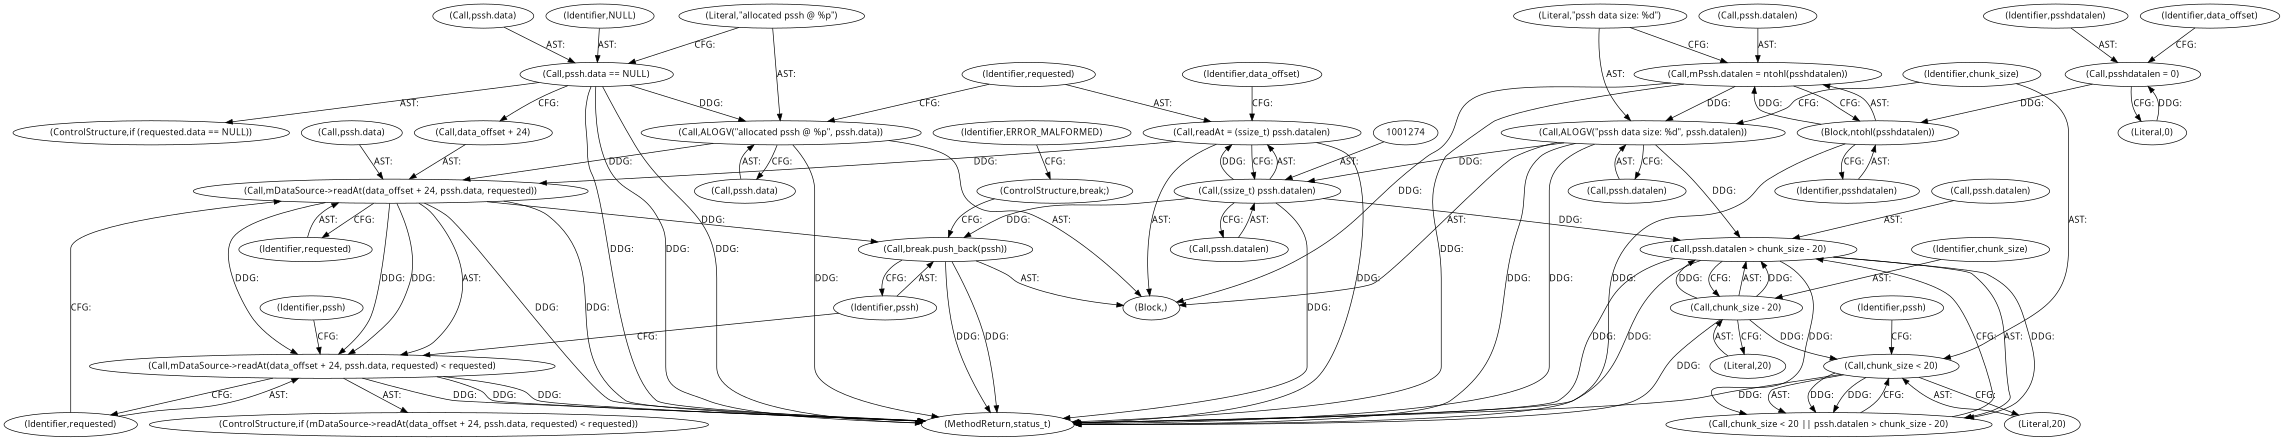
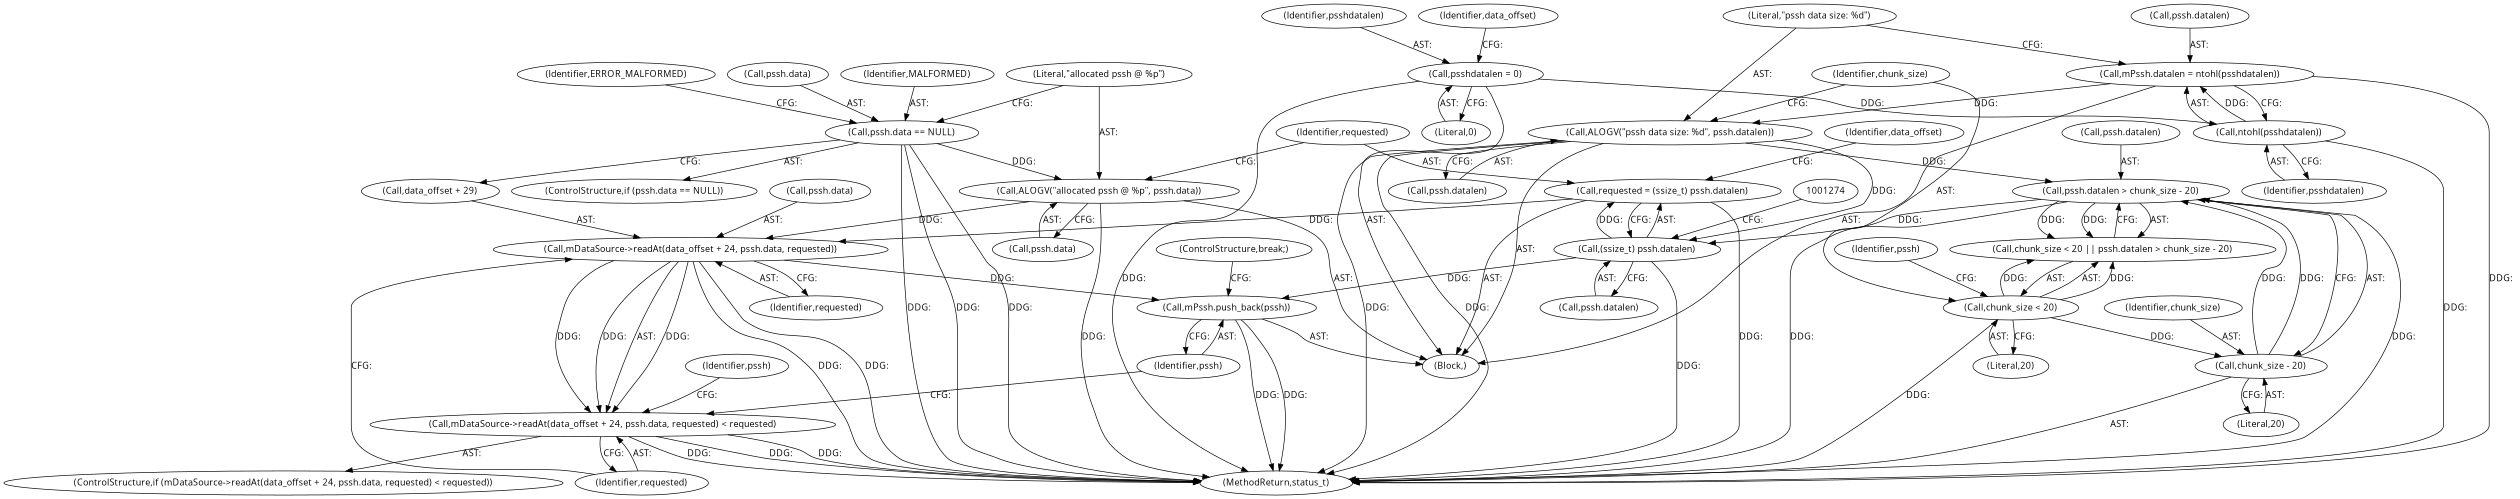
  digraph {
    fontname="Open Sans"
    node [fontname="Open Sans"]
    edge [fontname="Open Sans"]
    n1 [label="(Call,mDataSource->readAt(data_offset + 24, pssh.data, requested))"]
    n2 [label="(Call,mDataSource->readAt(data_offset + 24, pssh.data, requested) < requested)"]
-   n3 [label="(Call,break.push_back(pssh))"]
+   n3 [label="(Call,mPssh.push_back(pssh))"]
    n4 [label="(MethodReturn,status_t)"]
    n5 [label="(Identifier,requested)"]
    n6 [label="(ControlStructure,if (mDataSource->readAt(data_offset + 24, pssh.data, requested) < requested))"]
    n7 [label="(Identifier,requested)"]
    n8 [label="(Block,)"]
    n9 [label="(Identifier,pssh)"]
    n10 [label="(Call,ALOGV(\"allocated pssh @ %p\", pssh.data))"]
    n11 [label="(Call,pssh.data)"]
    n12 [label="(Call,pssh.data == NULL)"]
-   n13 [label="(ControlStructure,if (requested.data == NULL))"]
-   n14 [label="(Call,data_offset + 24)"]
-   n15 [label="(Identifier,NULL)"]
-   n16 [label="(Call,readAt = (ssize_t) pssh.datalen)"]
+   n13 [label="(ControlStructure,if (pssh.data == NULL))"]
+   n14 [label="(Call,data_offset + 29)"]
+   n15 [label="(Identifier,MALFORMED)"]
+   n16 [label="(Call,requested = (ssize_t) pssh.datalen)"]
    n17 [label="(Call,(ssize_t) pssh.datalen)"]
    n18 [label="(Call,pssh.datalen)"]
    n19 [label="(Call,pssh.datalen > chunk_size - 20)"]
    n20 [label="(Call,chunk_size - 20)"]
    n21 [label="(Call,chunk_size < 20 || pssh.datalen > chunk_size - 20)"]
    n22 [label="(Literal,20)"]
    n23 [label="(Call,chunk_size < 20)"]
    n24 [label="(Call,ALOGV(\"pssh data size: %d\", pssh.datalen))"]
    n25 [label="(Call,pssh.datalen)"]
    n26 [label="(Call,mPssh.datalen = ntohl(psshdatalen))"]
-   n27 [label="(Block,ntohl(psshdatalen))"]
+   n27 [label="(Call,ntohl(psshdatalen))"]
    n28 [label="(Identifier,psshdatalen)"]
    n29 [label="(Call,psshdatalen = 0)"]
    n30 [label="(Literal,0)"]
    n31 [label="(Literal,20)"]
    n32 [label="(Call,pssh.data)"]
    n33 [label="(Literal,\"allocated pssh @ %p\")"]
    n34 [label="(Identifier,chunk_size)"]
    n35 [label="(ControlStructure,break;)"]
    n36 [label="(Identifier,pssh)"]
    n37 [label="(Identifier,chunk_size)"]
    n38 [label="(Identifier,data_offset)"]
    n39 [label="(Call,pssh.datalen)"]
    n40 [label="(Identifier,ERROR_MALFORMED)"]
    n41 [label="(Call,pssh.data)"]
    n42 [label="(Identifier,requested)"]
    n43 [label="(Identifier,data_offset)"]
    n44 [label="(Literal,\"pssh data size: %d\")"]
    n45 [label="(Identifier,psshdatalen)"]
    n46 [label="(Identifier,pssh)"]
    n47 [label="(Call,pssh.datalen)"]
    1001274
    n1 -> n2 [label="AST: "]
    n1 -> n2 [label="DDG: "]
    n1 -> n2 [label="DDG: "]
    n1 -> n2 [label="DDG: "]
    n1 -> n3 [label="DDG: "]
    n1 -> n4 [label="DDG: "]
    n1 -> n4 [label="DDG: "]
    n1 -> n5 [label="CFG: "]
    n2 -> n4 [label="DDG: "]
    n2 -> n4 [label="DDG: "]
    n2 -> n4 [label="DDG: "]
    n2 -> n6 [label="AST: "]
    n2 -> n7 [label="CFG: "]
    n3 -> n4 [label="DDG: "]
    n3 -> n4 [label="DDG: "]
    n3 -> n8 [label="AST: "]
    n3 -> n9 [label="CFG: "]
    n5 -> n1 [label="AST: "]
    n7 -> n1 [label="CFG: "]
    n7 -> n2 [label="AST: "]
    n9 -> n2 [label="CFG: "]
    n9 -> n3 [label="AST: "]
    n10 -> n1 [label="DDG: "]
    n10 -> n4 [label="DDG: "]
    n10 -> n8 [label="AST: "]
    n10 -> n11 [label="CFG: "]
    n11 -> n10 [label="AST: "]
    n12 -> n4 [label="DDG: "]
    n12 -> n4 [label="DDG: "]
    n12 -> n4 [label="DDG: "]
    n12 -> n10 [label="DDG: "]
    n12 -> n13 [label="AST: "]
    n12 -> n14 [label="CFG: "]
    n14 -> n1 [label="AST: "]
    n15 -> n12 [label="AST: "]
    n16 -> n1 [label="DDG: "]
    n16 -> n4 [label="DDG: "]
    n16 -> n8 [label="AST: "]
    n16 -> n17 [label="CFG: "]
    n17 -> n3 [label="DDG: "]
    n17 -> n4 [label="DDG: "]
    n17 -> n16 [label="AST: "]
    n17 -> n16 [label="DDG: "]
    n17 -> n18 [label="CFG: "]
    n18 -> n17 [label="AST: "]
    n19 -> n4 [label="DDG: "]
    n19 -> n4 [label="DDG: "]
-   n17 -> n19 [label="DDG: "]
+   n19 -> n17 [label="DDG: "]
    n19 -> n20 [label="CFG: "]
    n19 -> n21 [label="AST: "]
    n19 -> n21 [label="DDG: "]
    n19 -> n21 [label="DDG: "]
-   n20 -> n4 [label="DDG: "]
+   n20 -> n4 [label="AST: "]
    n20 -> n19 [label="AST: "]
    n20 -> n19 [label="DDG: "]
    n20 -> n19 [label="DDG: "]
    n20 -> n22 [label="CFG: "]
    n21 -> n19 [label="CFG: "]
-   n21 -> n23 [label="CFG: "]
+   n21 -> n23 [label="AST: "]
    n22 -> n20 [label="AST: "]
    n23 -> n4 [label="DDG: "]
-   n20 -> n23 [label="DDG: "]
+   n23 -> n20 [label="DDG: "]
    n23 -> n21 [label="AST: "]
    n23 -> n21 [label="DDG: "]
    n23 -> n21 [label="DDG: "]
    n23 -> n31 [label="CFG: "]
    n24 -> n4 [label="DDG: "]
    n24 -> n4 [label="DDG: "]
    n24 -> n8 [label="AST: "]
    n24 -> n17 [label="DDG: "]
    n24 -> n19 [label="DDG: "]
    n24 -> n25 [label="CFG: "]
    n25 -> n24 [label="AST: "]
    n26 -> n4 [label="DDG: "]
-   n26 -> n8 [label="DDG: "]
+   n26 -> n8 [label="AST: "]
    n26 -> n24 [label="DDG: "]
    n26 -> n27 [label="CFG: "]
    n27 -> n4 [label="DDG: "]
    n27 -> n26 [label="AST: "]
    n27 -> n26 [label="DDG: "]
    n27 -> n28 [label="CFG: "]
    n28 -> n27 [label="AST: "]
+   n29 -> n4 [label="DDG: "]
+   n29 -> n8 [label="AST: "]
    n29 -> n27 [label="DDG: "]
    n29 -> n30 [label="CFG: "]
-   n30 -> n29 [label="DDG: "]
+   n30 -> n29 [label="AST: "]
    n31 -> n23 [label="AST: "]
    n32 -> n1 [label="AST: "]
    n33 -> n10 [label="AST: "]
    n33 -> n12 [label="CFG: "]
    n34 -> n23 [label="AST: "]
    n34 -> n24 [label="CFG: "]
    n35 -> n3 [label="CFG: "]
    n36 -> n2 [label="CFG: "]
    n37 -> n20 [label="AST: "]
    n38 -> n29 [label="CFG: "]
    n39 -> n19 [label="AST: "]
-   n40 -> n35 [label="CFG: "]
+   n40 -> n12 [label="CFG: "]
    n41 -> n12 [label="AST: "]
    n42 -> n10 [label="CFG: "]
    n42 -> n16 [label="AST: "]
    n43 -> n16 [label="CFG: "]
    n44 -> n24 [label="AST: "]
    n44 -> n26 [label="CFG: "]
    n45 -> n29 [label="AST: "]
    n46 -> n23 [label="CFG: "]
    n47 -> n26 [label="AST: "]
-   1001274 -> n17 [label="AST: "]
+   1001274 -> n17 [label="CFG: "]
  }
